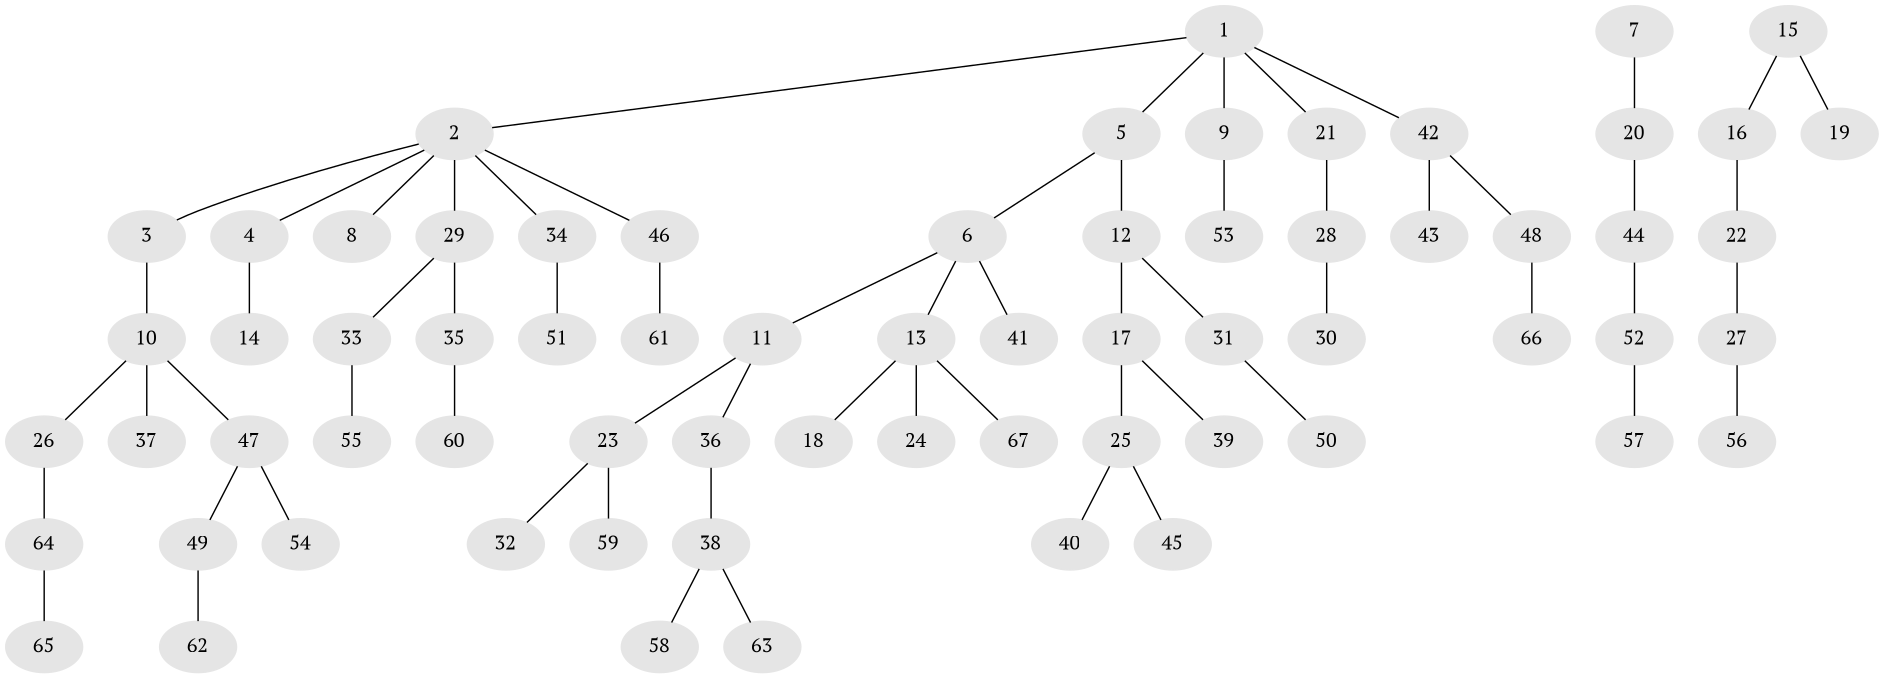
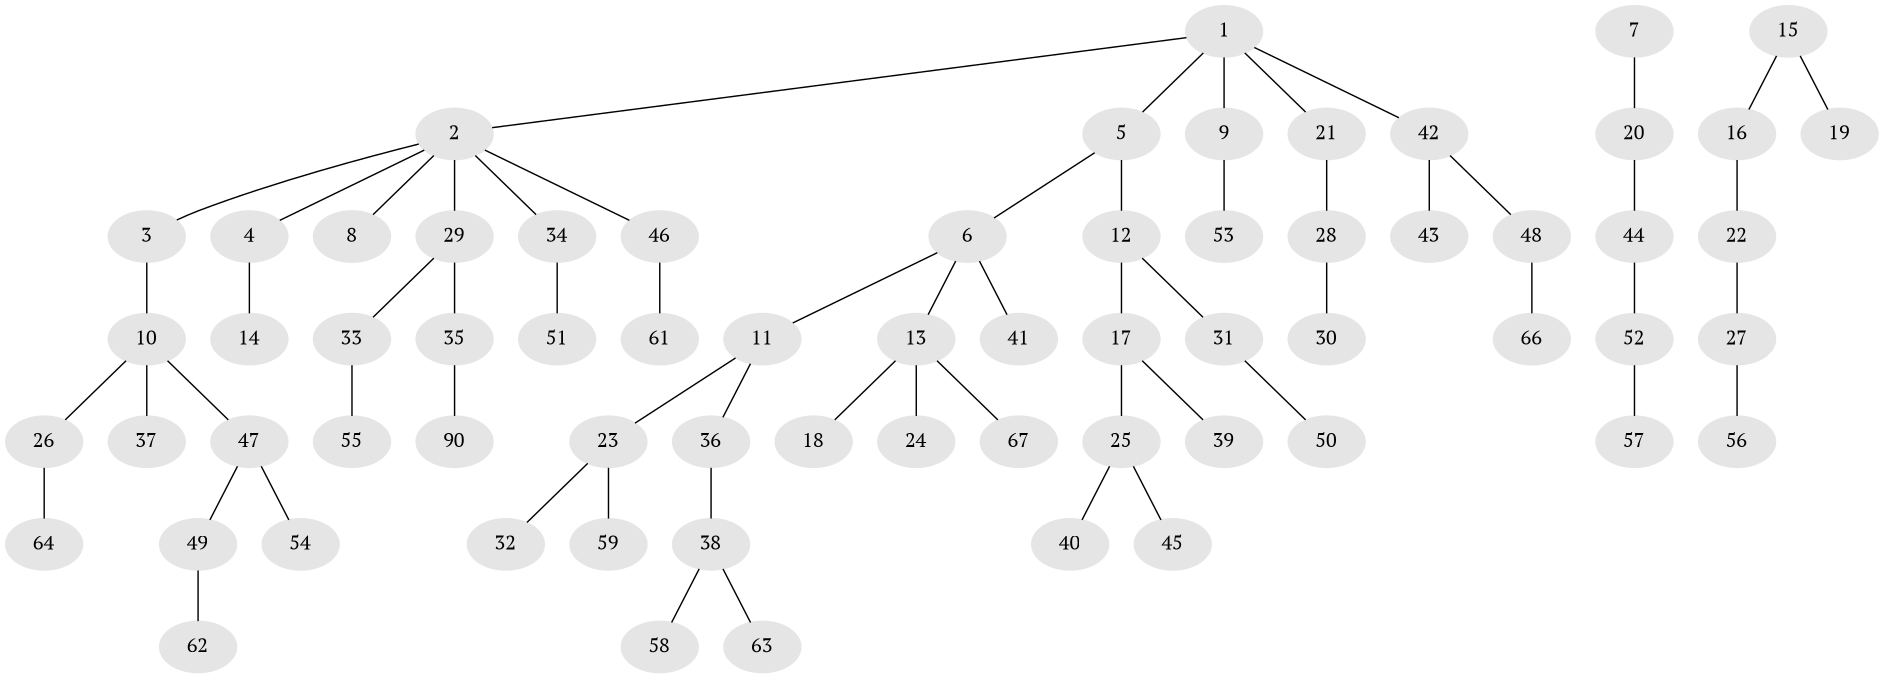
  graph {
    fontname="PT Serif"
    node [color=gray90 fontname="PT Serif" style=filled]
    edge [fontname="PT Serif"]
    1
    2
    5
    9
    21
    42
    3
    4
    8
    29
    34
    46
    6
    12
    53
    28
    43
    48
    10
    14
    33
    35
    51
    61
    26
    37
    47
    7
    20
    11
    13
    41
    17
    31
    15
    16
    19
    23
    36
    18
    24
    67
    44
    64
    49
    54
    32
    59
    38
    25
    39
    50
    22
    27
    40
    45
    52
    30
    56
-   65
    55
-   60
+   60 [label=90]
    58
    63
    66
    57
    62
    1 -- 2
    1 -- 5
    1 -- 9
    1 -- 21
    1 -- 42
    2 -- 3
    2 -- 4
    2 -- 8
    2 -- 29
    2 -- 34
    2 -- 46
    5 -- 6
    5 -- 12
    9 -- 53
    21 -- 28
    42 -- 43
    42 -- 48
    3 -- 10
    4 -- 14
    29 -- 33
    29 -- 35
    34 -- 51
    46 -- 61
    6 -- 11
    6 -- 13
    6 -- 41
    12 -- 17
    12 -- 31
    28 -- 30
    48 -- 66
    10 -- 26
    10 -- 37
    10 -- 47
    33 -- 55
    35 -- 60
    26 -- 64
    47 -- 49
    47 -- 54
    7 -- 20
    20 -- 44
    11 -- 23
    11 -- 36
    13 -- 18
    13 -- 24
    13 -- 67
    17 -- 25
    17 -- 39
    31 -- 50
    15 -- 16
    15 -- 19
    16 -- 22
    23 -- 32
    23 -- 59
    36 -- 38
    44 -- 52
-   64 -- 65
    49 -- 62
    38 -- 58
    38 -- 63
    25 -- 40
    25 -- 45
    22 -- 27
    27 -- 56
    52 -- 57
  }
